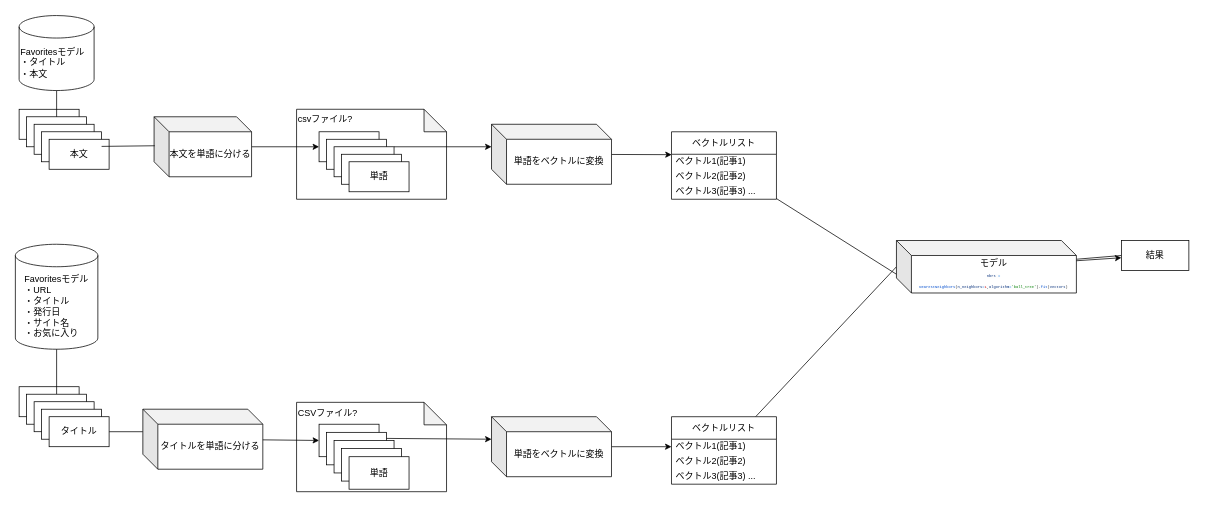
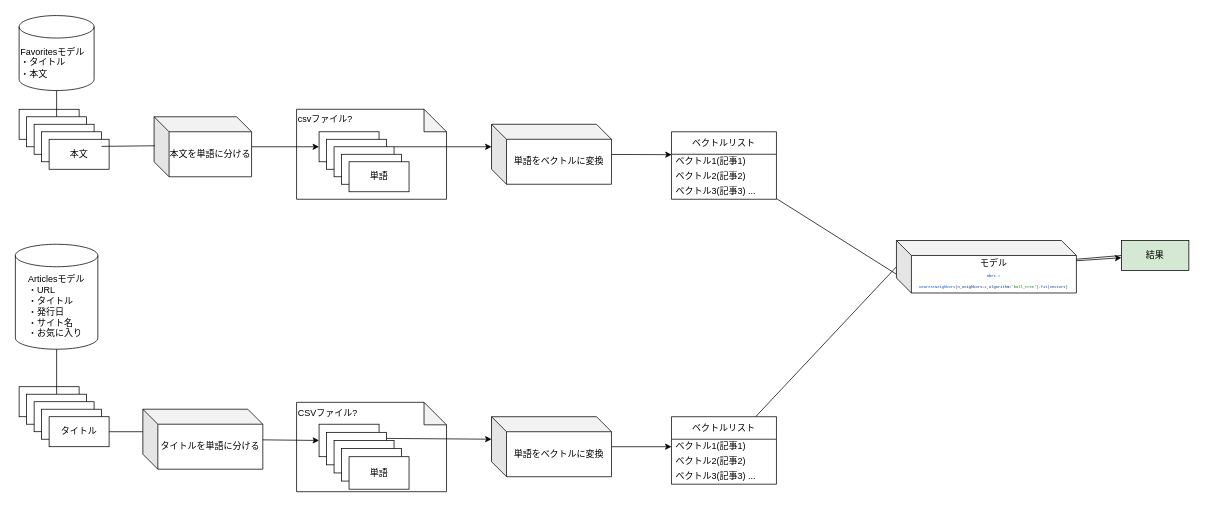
  <mxCell id="0" />
  <mxCell id="1" parent="0" />
  <mxCell id="2" value="csvファイル?" style="shape=note;whiteSpace=wrap;html=1;backgroundOutline=1;darkOpacity=0.05;strokeColor=default;fillColor=#FFFFFF;align=left;verticalAlign=top;" parent="1" vertex="1"><mxGeometry x="395" y="145" width="200" height="120" as="geometry" /></mxCell>
  <mxCell id="3" value="Favoritesモデル&lt;br&gt;・タイトル&lt;br&gt;・本文" style="shape=cylinder3;whiteSpace=wrap;html=1;boundedLbl=1;backgroundOutline=1;size=15;align=left;" parent="1" vertex="1"><mxGeometry x="25" y="20" width="100" height="100" as="geometry" /></mxCell>
  <mxCell id="4" value="" style="group" parent="1" vertex="1" connectable="0"><mxGeometry x="25" y="145" width="160" height="100" as="geometry" /></mxCell>
  <mxCell id="5" value="本文" style="rounded=0;whiteSpace=wrap;html=1;" parent="4" vertex="1"><mxGeometry width="80" height="40" as="geometry" /></mxCell>
  <mxCell id="6" value="本文" style="rounded=0;whiteSpace=wrap;html=1;" parent="4" vertex="1"><mxGeometry x="10" y="10" width="80" height="40" as="geometry" /></mxCell>
  <mxCell id="7" value="本文" style="rounded=0;whiteSpace=wrap;html=1;" parent="4" vertex="1"><mxGeometry x="20" y="20" width="80" height="40" as="geometry" /></mxCell>
  <mxCell id="8" value="本文" style="rounded=0;whiteSpace=wrap;html=1;" parent="4" vertex="1"><mxGeometry x="30" y="30" width="80" height="40" as="geometry" /></mxCell>
  <mxCell id="9" value="本文" style="rounded=0;whiteSpace=wrap;html=1;" parent="4" vertex="1"><mxGeometry x="40" y="40" width="80" height="40" as="geometry" /></mxCell>
  <mxCell id="10" style="edgeStyle=none;html=1;entryX=0.5;entryY=1;entryDx=0;entryDy=0;entryPerimeter=0;endArrow=none;endFill=0;" parent="1" source="6" target="3" edge="1"><mxGeometry relative="1" as="geometry" /></mxCell>
  <mxCell id="11" style="edgeStyle=none;html=1;entryX=0;entryY=0.5;entryDx=0;entryDy=0;endArrow=classic;endFill=1;" parent="1" source="12" target="47" edge="1"><mxGeometry relative="1" as="geometry"><mxPoint x="420" y="195" as="targetPoint" /></mxGeometry></mxCell>
  <mxCell id="12" value="本文を単語に分ける" style="shape=cube;whiteSpace=wrap;html=1;boundedLbl=1;backgroundOutline=1;darkOpacity=0.05;darkOpacity2=0.1;strokeColor=default;fillColor=#FFFFFF;" parent="1" vertex="1"><mxGeometry x="205" y="155" width="130" height="80" as="geometry" /></mxCell>
  <mxCell id="13" style="edgeStyle=none;html=1;endArrow=none;endFill=0;entryX=0.007;entryY=0.483;entryDx=0;entryDy=0;entryPerimeter=0;" parent="1" source="8" target="12" edge="1"><mxGeometry relative="1" as="geometry"><mxPoint x="165" y="195" as="targetPoint" /></mxGeometry></mxCell>
  <mxCell id="14" style="edgeStyle=none;html=1;entryX=0;entryY=0;entryDx=0;entryDy=30;entryPerimeter=0;endArrow=classic;endFill=1;exitX=1;exitY=0;exitDx=0;exitDy=0;" parent="1" source="49" target="21" edge="1"><mxGeometry relative="1" as="geometry"><mxPoint x="560" y="195" as="sourcePoint" /></mxGeometry></mxCell>
  <mxCell id="15" style="edgeStyle=none;html=1;entryX=0;entryY=0;entryDx=0;entryDy=45;entryPerimeter=0;endArrow=none;endFill=0;" parent="1" source="16" target="53" edge="1"><mxGeometry relative="1" as="geometry" /></mxCell>
  <mxCell id="16" value="ベクトルリスト" style="swimlane;fontStyle=0;childLayout=stackLayout;horizontal=1;startSize=30;horizontalStack=0;resizeParent=1;resizeParentMax=0;resizeLast=0;collapsible=1;marginBottom=0;whiteSpace=wrap;html=1;strokeColor=default;fillColor=#FFFFFF;" parent="1" vertex="1"><mxGeometry x="895" y="175" width="140" height="90" as="geometry" /></mxCell>
  <mxCell id="17" value="ベクトル1(記事1)" style="text;strokeColor=none;fillColor=none;align=left;verticalAlign=middle;spacingLeft=4;spacingRight=4;overflow=hidden;points=[[0,0.5],[1,0.5]];portConstraint=eastwest;rotatable=0;whiteSpace=wrap;html=1;" parent="16" vertex="1"><mxGeometry y="30" width="140" height="20" as="geometry" /></mxCell>
  <mxCell id="18" value="ベクトル2(記事2)" style="text;strokeColor=none;fillColor=none;align=left;verticalAlign=middle;spacingLeft=4;spacingRight=4;overflow=hidden;points=[[0,0.5],[1,0.5]];portConstraint=eastwest;rotatable=0;whiteSpace=wrap;html=1;" parent="16" vertex="1"><mxGeometry y="50" width="140" height="20" as="geometry" /></mxCell>
  <mxCell id="19" value="ベクトル3(記事3) ..." style="text;strokeColor=none;fillColor=none;align=left;verticalAlign=middle;spacingLeft=4;spacingRight=4;overflow=hidden;points=[[0,0.5],[1,0.5]];portConstraint=eastwest;rotatable=0;whiteSpace=wrap;html=1;" parent="16" vertex="1"><mxGeometry y="70" width="140" height="20" as="geometry" /></mxCell>
  <mxCell id="20" style="edgeStyle=none;html=1;entryX=0.002;entryY=0.026;entryDx=0;entryDy=0;entryPerimeter=0;endArrow=classic;endFill=1;" parent="1" source="21" target="17" edge="1"><mxGeometry relative="1" as="geometry" /></mxCell>
  <mxCell id="21" value="単語をベクトルに変換" style="shape=cube;whiteSpace=wrap;html=1;boundedLbl=1;backgroundOutline=1;darkOpacity=0.05;darkOpacity2=0.1;strokeColor=default;fillColor=#FFFFFF;" parent="1" vertex="1"><mxGeometry x="655" y="165" width="160" height="80" as="geometry" /></mxCell>
- <mxCell id="22" value="Favoritesモデル&lt;br style=&quot;border-color: var(--border-color);&quot;&gt;&lt;div style=&quot;text-align: left;&quot;&gt;&lt;span style=&quot;background-color: initial;&quot;&gt;・URL&lt;/span&gt;&lt;/div&gt;&lt;div style=&quot;text-align: left;&quot;&gt;&lt;span style=&quot;background-color: initial;&quot;&gt;・タイトル&lt;/span&gt;&lt;/div&gt;&lt;div style=&quot;text-align: left;&quot;&gt;&lt;span style=&quot;background-color: initial;&quot;&gt;・発行日&lt;/span&gt;&lt;/div&gt;&lt;div style=&quot;text-align: left;&quot;&gt;&lt;span style=&quot;background-color: initial;&quot;&gt;・サイト名&lt;/span&gt;&lt;/div&gt;&lt;div style=&quot;text-align: left;&quot;&gt;&lt;span style=&quot;background-color: initial;&quot;&gt;・お気に入り&lt;/span&gt;&lt;/div&gt;" style="shape=cylinder3;whiteSpace=wrap;html=1;boundedLbl=1;backgroundOutline=1;size=15;strokeColor=default;fillColor=#FFFFFF;" parent="1" vertex="1"><mxGeometry x="20" y="325" width="110" height="140" as="geometry" /></mxCell>
+ <mxCell id="22" value="Articlesモデル&lt;br style=&quot;border-color: var(--border-color);&quot;&gt;&lt;div style=&quot;text-align: left;&quot;&gt;&lt;span style=&quot;background-color: initial;&quot;&gt;・URL&lt;/span&gt;&lt;/div&gt;&lt;div style=&quot;text-align: left;&quot;&gt;&lt;span style=&quot;background-color: initial;&quot;&gt;・タイトル&lt;/span&gt;&lt;/div&gt;&lt;div style=&quot;text-align: left;&quot;&gt;&lt;span style=&quot;background-color: initial;&quot;&gt;・発行日&lt;/span&gt;&lt;/div&gt;&lt;div style=&quot;text-align: left;&quot;&gt;&lt;span style=&quot;background-color: initial;&quot;&gt;・サイト名&lt;/span&gt;&lt;/div&gt;&lt;div style=&quot;text-align: left;&quot;&gt;&lt;span style=&quot;background-color: initial;&quot;&gt;・お気に入り&lt;/span&gt;&lt;/div&gt;" style="shape=cylinder3;whiteSpace=wrap;html=1;boundedLbl=1;backgroundOutline=1;size=15;strokeColor=default;fillColor=#FFFFFF;" parent="1" vertex="1"><mxGeometry x="20" y="325" width="110" height="140" as="geometry" /></mxCell>
  <mxCell id="23" value="タイトル" style="rounded=0;whiteSpace=wrap;html=1;strokeColor=default;fillColor=#FFFFFF;" parent="1" vertex="1"><mxGeometry x="25" y="515" width="80" height="40" as="geometry" /></mxCell>
  <mxCell id="24" style="edgeStyle=none;html=1;entryX=0.5;entryY=1;entryDx=0;entryDy=0;entryPerimeter=0;endArrow=none;endFill=0;" parent="1" source="25" target="22" edge="1"><mxGeometry relative="1" as="geometry" /></mxCell>
  <mxCell id="25" value="タイトル" style="rounded=0;whiteSpace=wrap;html=1;strokeColor=default;fillColor=#FFFFFF;" parent="1" vertex="1"><mxGeometry x="35" y="525" width="80" height="40" as="geometry" /></mxCell>
  <mxCell id="26" value="タイトル" style="rounded=0;whiteSpace=wrap;html=1;strokeColor=default;fillColor=#FFFFFF;" parent="1" vertex="1"><mxGeometry x="45" y="535" width="80" height="40" as="geometry" /></mxCell>
  <mxCell id="27" value="タイトル" style="rounded=0;whiteSpace=wrap;html=1;strokeColor=default;fillColor=#FFFFFF;" parent="1" vertex="1"><mxGeometry x="55" y="545" width="80" height="40" as="geometry" /></mxCell>
  <mxCell id="28" style="edgeStyle=none;html=1;entryX=0;entryY=0;entryDx=0;entryDy=30;entryPerimeter=0;endArrow=none;endFill=0;" parent="1" source="29" target="30" edge="1"><mxGeometry relative="1" as="geometry" /></mxCell>
  <mxCell id="29" value="タイトル" style="rounded=0;whiteSpace=wrap;html=1;strokeColor=default;fillColor=#FFFFFF;" parent="1" vertex="1"><mxGeometry x="65" y="555" width="80" height="40" as="geometry" /></mxCell>
  <mxCell id="30" value="タイトルを単語に分ける" style="shape=cube;whiteSpace=wrap;html=1;boundedLbl=1;backgroundOutline=1;darkOpacity=0.05;darkOpacity2=0.1;strokeColor=default;fillColor=#FFFFFF;" parent="1" vertex="1"><mxGeometry x="190" y="545" width="160" height="80" as="geometry" /></mxCell>
  <mxCell id="31" style="edgeStyle=none;html=1;entryX=0;entryY=0.5;entryDx=0;entryDy=0;endArrow=classic;endFill=1;" parent="1" source="32" target="35" edge="1"><mxGeometry relative="1" as="geometry" /></mxCell>
  <mxCell id="32" value="単語をベクトルに変換" style="shape=cube;whiteSpace=wrap;html=1;boundedLbl=1;backgroundOutline=1;darkOpacity=0.05;darkOpacity2=0.1;strokeColor=default;fillColor=#FFFFFF;" parent="1" vertex="1"><mxGeometry x="655" y="555" width="160" height="80" as="geometry" /></mxCell>
  <mxCell id="33" style="edgeStyle=none;html=1;entryX=-0.001;entryY=0.504;entryDx=0;entryDy=0;entryPerimeter=0;endArrow=none;endFill=0;" parent="1" source="34" target="53" edge="1"><mxGeometry relative="1" as="geometry" /></mxCell>
  <mxCell id="34" value="ベクトルリスト" style="swimlane;fontStyle=0;childLayout=stackLayout;horizontal=1;startSize=30;horizontalStack=0;resizeParent=1;resizeParentMax=0;resizeLast=0;collapsible=1;marginBottom=0;whiteSpace=wrap;html=1;strokeColor=default;fillColor=#FFFFFF;" parent="1" vertex="1"><mxGeometry x="895" y="555" width="140" height="90" as="geometry" /></mxCell>
  <mxCell id="35" value="ベクトル1(記事1)" style="text;strokeColor=none;fillColor=none;align=left;verticalAlign=middle;spacingLeft=4;spacingRight=4;overflow=hidden;points=[[0,0.5],[1,0.5]];portConstraint=eastwest;rotatable=0;whiteSpace=wrap;html=1;" parent="34" vertex="1"><mxGeometry y="30" width="140" height="20" as="geometry" /></mxCell>
  <mxCell id="36" value="ベクトル2(記事2)" style="text;strokeColor=none;fillColor=none;align=left;verticalAlign=middle;spacingLeft=4;spacingRight=4;overflow=hidden;points=[[0,0.5],[1,0.5]];portConstraint=eastwest;rotatable=0;whiteSpace=wrap;html=1;" parent="34" vertex="1"><mxGeometry y="50" width="140" height="20" as="geometry" /></mxCell>
  <mxCell id="37" value="ベクトル3(記事3) ..." style="text;strokeColor=none;fillColor=none;align=left;verticalAlign=middle;spacingLeft=4;spacingRight=4;overflow=hidden;points=[[0,0.5],[1,0.5]];portConstraint=eastwest;rotatable=0;whiteSpace=wrap;html=1;" parent="34" vertex="1"><mxGeometry y="70" width="140" height="20" as="geometry" /></mxCell>
  <mxCell id="38" value="" style="group" parent="1" vertex="1" connectable="0"><mxGeometry x="395" y="525" width="200" height="130" as="geometry" /></mxCell>
  <mxCell id="39" value="CSVファイル?" style="shape=note;whiteSpace=wrap;html=1;backgroundOutline=1;darkOpacity=0.05;strokeColor=default;fillColor=#FFFFFF;align=left;verticalAlign=top;" parent="38" vertex="1"><mxGeometry y="10.833" width="200" height="119.167" as="geometry" /></mxCell>
  <mxCell id="40" value="タイトル" style="rounded=0;whiteSpace=wrap;html=1;strokeColor=default;fillColor=#FFFFFF;" parent="38" vertex="1"><mxGeometry x="30" y="40.003" width="80" height="43.333" as="geometry" /></mxCell>
  <mxCell id="41" value="タイトル" style="rounded=0;whiteSpace=wrap;html=1;strokeColor=default;fillColor=#FFFFFF;" parent="38" vertex="1"><mxGeometry x="40" y="50.837" width="80" height="43.333" as="geometry" /></mxCell>
  <mxCell id="42" value="タイトル" style="rounded=0;whiteSpace=wrap;html=1;strokeColor=default;fillColor=#FFFFFF;" parent="38" vertex="1"><mxGeometry x="50" y="61.67" width="80" height="43.333" as="geometry" /></mxCell>
  <mxCell id="43" value="タイトル" style="rounded=0;whiteSpace=wrap;html=1;strokeColor=default;fillColor=#FFFFFF;" parent="38" vertex="1"><mxGeometry x="60" y="72.503" width="80" height="43.333" as="geometry" /></mxCell>
  <mxCell id="44" value="単語" style="rounded=0;whiteSpace=wrap;html=1;strokeColor=default;fillColor=#FFFFFF;" parent="38" vertex="1"><mxGeometry x="70" y="83.337" width="80" height="43.333" as="geometry" /></mxCell>
  <mxCell id="45" style="edgeStyle=none;html=1;entryX=0;entryY=0.5;entryDx=0;entryDy=0;endArrow=classic;endFill=1;" parent="1" source="30" target="40" edge="1"><mxGeometry relative="1" as="geometry"><mxPoint x="420" y="582.5" as="targetPoint" /></mxGeometry></mxCell>
  <mxCell id="46" style="edgeStyle=none;html=1;entryX=0;entryY=0;entryDx=0;entryDy=30;entryPerimeter=0;endArrow=classic;endFill=1;exitX=1.001;exitY=0.187;exitDx=0;exitDy=0;exitPerimeter=0;" parent="1" source="41" target="32" edge="1"><mxGeometry relative="1" as="geometry"><mxPoint x="560" y="583.021" as="sourcePoint" /></mxGeometry></mxCell>
  <mxCell id="47" value="本文" style="rounded=0;whiteSpace=wrap;html=1;" parent="1" vertex="1"><mxGeometry x="425" y="175" width="80" height="40" as="geometry" /></mxCell>
  <mxCell id="48" value="本文" style="rounded=0;whiteSpace=wrap;html=1;" parent="1" vertex="1"><mxGeometry x="435" y="185" width="80" height="40" as="geometry" /></mxCell>
  <mxCell id="49" value="本文" style="rounded=0;whiteSpace=wrap;html=1;" parent="1" vertex="1"><mxGeometry x="445" y="195" width="80" height="40" as="geometry" /></mxCell>
  <mxCell id="50" value="本文" style="rounded=0;whiteSpace=wrap;html=1;" parent="1" vertex="1"><mxGeometry x="455" y="205" width="80" height="40" as="geometry" /></mxCell>
  <mxCell id="51" value="単語" style="rounded=0;whiteSpace=wrap;html=1;" parent="1" vertex="1"><mxGeometry x="465" y="215" width="80" height="40" as="geometry" /></mxCell>
  <mxCell id="52" style="edgeStyle=none;html=1;entryX=0;entryY=0.5;entryDx=0;entryDy=0;endArrow=none;endFill=0;" parent="1" source="53" target="55" edge="1"><mxGeometry relative="1" as="geometry" /></mxCell>
  <mxCell id="53" value="モデル&lt;br&gt;&lt;font style=&quot;font-size: 5px;&quot;&gt;&lt;span style=&quot;margin: 0px; padding: 0px; border: 0px; outline: 0px; vertical-align: baseline; font-family: Monaco, MonacoRegular, &amp;quot;Courier New&amp;quot;, monospace; height: inherit; text-align: left; background-color: rgb(253, 253, 253); line-height: inherit !important; color: rgb(0, 45, 122) !important;&quot; class=&quot;crayon-v&quot;&gt;nbrs&lt;/span&gt;&lt;span style=&quot;margin: 0px; padding: 0px; border: 0px; outline: 0px; vertical-align: baseline; font-family: Monaco, MonacoRegular, &amp;quot;Courier New&amp;quot;, monospace; height: inherit; text-align: left; background-color: rgb(253, 253, 253); line-height: inherit !important; color: rgb(0, 111, 224) !important;&quot; class=&quot;crayon-h&quot;&gt; &lt;/span&gt;&lt;span style=&quot;margin: 0px; padding: 0px; border: 0px; outline: 0px; vertical-align: baseline; font-family: Monaco, MonacoRegular, &amp;quot;Courier New&amp;quot;, monospace; height: inherit; text-align: left; background-color: rgb(253, 253, 253); line-height: inherit !important; color: rgb(0, 111, 224) !important;&quot; class=&quot;crayon-o&quot;&gt;=&lt;/span&gt;&lt;span style=&quot;margin: 0px; padding: 0px; border: 0px; outline: 0px; vertical-align: baseline; font-family: Monaco, MonacoRegular, &amp;quot;Courier New&amp;quot;, monospace; height: inherit; text-align: left; background-color: rgb(253, 253, 253); line-height: inherit !important; color: rgb(0, 111, 224) !important;&quot; class=&quot;crayon-h&quot;&gt; &lt;/span&gt;&lt;span style=&quot;margin: 0px; padding: 0px; border: 0px; outline: 0px; vertical-align: baseline; font-family: Monaco, MonacoRegular, &amp;quot;Courier New&amp;quot;, monospace; height: inherit; text-align: left; background-color: rgb(253, 253, 253); line-height: inherit !important; color: rgb(0, 78, 208) !important;&quot; class=&quot;crayon-e&quot;&gt;NearestNeighbors&lt;/span&gt;&lt;span style=&quot;margin: 0px; padding: 0px; border: 0px; outline: 0px; vertical-align: baseline; font-family: Monaco, MonacoRegular, &amp;quot;Courier New&amp;quot;, monospace; height: inherit; text-align: left; background-color: rgb(253, 253, 253); line-height: inherit !important; color: rgb(51, 51, 51) !important;&quot; class=&quot;crayon-sy&quot;&gt;(&lt;/span&gt;&lt;span style=&quot;margin: 0px; padding: 0px; border: 0px; outline: 0px; vertical-align: baseline; font-family: Monaco, MonacoRegular, &amp;quot;Courier New&amp;quot;, monospace; height: inherit; text-align: left; background-color: rgb(253, 253, 253); line-height: inherit !important; color: rgb(0, 45, 122) !important;&quot; class=&quot;crayon-v&quot;&gt;n_neighbors&lt;/span&gt;&lt;span style=&quot;margin: 0px; padding: 0px; border: 0px; outline: 0px; vertical-align: baseline; font-family: Monaco, MonacoRegular, &amp;quot;Courier New&amp;quot;, monospace; height: inherit; text-align: left; background-color: rgb(253, 253, 253); line-height: inherit !important; color: rgb(0, 111, 224) !important;&quot; class=&quot;crayon-o&quot;&gt;=&lt;/span&gt;&lt;span style=&quot;margin: 0px; padding: 0px; border: 0px; outline: 0px; vertical-align: baseline; font-family: Monaco, MonacoRegular, &amp;quot;Courier New&amp;quot;, monospace; height: inherit; text-align: left; background-color: rgb(253, 253, 253); line-height: inherit !important; color: rgb(206, 0, 0) !important;&quot; class=&quot;crayon-cn&quot;&gt;1&lt;/span&gt;&lt;span style=&quot;margin: 0px; padding: 0px; border: 0px; outline: 0px; vertical-align: baseline; font-family: Monaco, MonacoRegular, &amp;quot;Courier New&amp;quot;, monospace; height: inherit; text-align: left; background-color: rgb(253, 253, 253); line-height: inherit !important; color: rgb(51, 51, 51) !important;&quot; class=&quot;crayon-sy&quot;&gt;,&lt;/span&gt;&lt;span style=&quot;margin: 0px; padding: 0px; border: 0px; outline: 0px; vertical-align: baseline; font-family: Monaco, MonacoRegular, &amp;quot;Courier New&amp;quot;, monospace; height: inherit; text-align: left; background-color: rgb(253, 253, 253); line-height: inherit !important; color: rgb(0, 45, 122) !important;&quot; class=&quot;crayon-v&quot;&gt;algorithm&lt;/span&gt;&lt;span style=&quot;margin: 0px; padding: 0px; border: 0px; outline: 0px; vertical-align: baseline; font-family: Monaco, MonacoRegular, &amp;quot;Courier New&amp;quot;, monospace; height: inherit; text-align: left; background-color: rgb(253, 253, 253); line-height: inherit !important; color: rgb(0, 111, 224) !important;&quot; class=&quot;crayon-o&quot;&gt;=&lt;/span&gt;&lt;span style=&quot;margin: 0px; padding: 0px; border: 0px; outline: 0px; vertical-align: baseline; font-family: Monaco, MonacoRegular, &amp;quot;Courier New&amp;quot;, monospace; height: inherit; text-align: left; background-color: rgb(253, 253, 253); line-height: inherit !important; color: rgb(0, 128, 0) !important;&quot; class=&quot;crayon-s&quot;&gt;'ball_tree'&lt;/span&gt;&lt;span style=&quot;margin: 0px; padding: 0px; border: 0px; outline: 0px; vertical-align: baseline; font-family: Monaco, MonacoRegular, &amp;quot;Courier New&amp;quot;, monospace; height: inherit; text-align: left; background-color: rgb(253, 253, 253); line-height: inherit !important; color: rgb(51, 51, 51) !important;&quot; class=&quot;crayon-sy&quot;&gt;)&lt;/span&gt;&lt;span style=&quot;margin: 0px; padding: 0px; border: 0px; outline: 0px; vertical-align: baseline; font-family: Monaco, MonacoRegular, &amp;quot;Courier New&amp;quot;, monospace; height: inherit; text-align: left; background-color: rgb(253, 253, 253); line-height: inherit !important; color: rgb(51, 51, 51) !important;&quot; class=&quot;crayon-sy&quot;&gt;.&lt;/span&gt;&lt;span style=&quot;margin: 0px; padding: 0px; border: 0px; outline: 0px; vertical-align: baseline; font-family: Monaco, MonacoRegular, &amp;quot;Courier New&amp;quot;, monospace; height: inherit; text-align: left; background-color: rgb(253, 253, 253); line-height: inherit !important; color: rgb(0, 78, 208) !important;&quot; class=&quot;crayon-e&quot;&gt;fit&lt;/span&gt;&lt;span style=&quot;margin: 0px; padding: 0px; border: 0px; outline: 0px; vertical-align: baseline; font-family: Monaco, MonacoRegular, &amp;quot;Courier New&amp;quot;, monospace; height: inherit; text-align: left; background-color: rgb(253, 253, 253); line-height: inherit !important; color: rgb(51, 51, 51) !important;&quot; class=&quot;crayon-sy&quot;&gt;(&lt;/span&gt;&lt;span style=&quot;margin: 0px; padding: 0px; border: 0px; outline: 0px; vertical-align: baseline; font-family: Monaco, MonacoRegular, &amp;quot;Courier New&amp;quot;, monospace; height: inherit; text-align: left; background-color: rgb(253, 253, 253); line-height: inherit !important; color: rgb(0, 45, 122) !important;&quot; class=&quot;crayon-v&quot;&gt;vectors&lt;/span&gt;&lt;span style=&quot;margin: 0px; padding: 0px; border: 0px; outline: 0px; vertical-align: baseline; font-family: Monaco, MonacoRegular, &amp;quot;Courier New&amp;quot;, monospace; height: inherit; text-align: left; background-color: rgb(253, 253, 253); line-height: inherit !important; color: rgb(51, 51, 51) !important;&quot; class=&quot;crayon-sy&quot;&gt;)&lt;/span&gt;&lt;/font&gt;" style="shape=cube;whiteSpace=wrap;html=1;boundedLbl=1;backgroundOutline=1;darkOpacity=0.05;darkOpacity2=0.1;" parent="1" vertex="1"><mxGeometry x="1195" y="320" width="240" height="70" as="geometry" /></mxCell>
  <mxCell id="54" value="" style="edgeStyle=none;html=1;endArrow=none;endFill=0;startArrow=classic;startFill=1;" parent="1" source="55" target="53" edge="1"><mxGeometry relative="1" as="geometry" /></mxCell>
- <mxCell id="55" value="結果" style="rounded=0;whiteSpace=wrap;html=1;" parent="1" vertex="1"><mxGeometry x="1495" y="320" width="90" height="40" as="geometry" /></mxCell>
+ <mxCell id="55" value="結果" style="rounded=0;whiteSpace=wrap;html=1;fillColor=#d5e8d4;" parent="1" vertex="1"><mxGeometry x="1495" y="320" width="90" height="40" as="geometry" /></mxCell>
